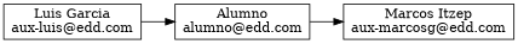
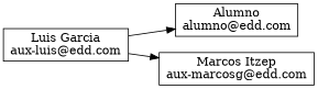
  digraph {
    rankdir=LR
    node [shape=record]
    n1 [label="Alumno\nalumno@edd.com"]
    n2 [label="Luis Garcia\naux-luis@edd.com"]
    n3 [label="Marcos Itzep\naux-marcosg@edd.com"]
    n2 -> n1
-   n1 -> n3
+   n2 -> n3
  }
